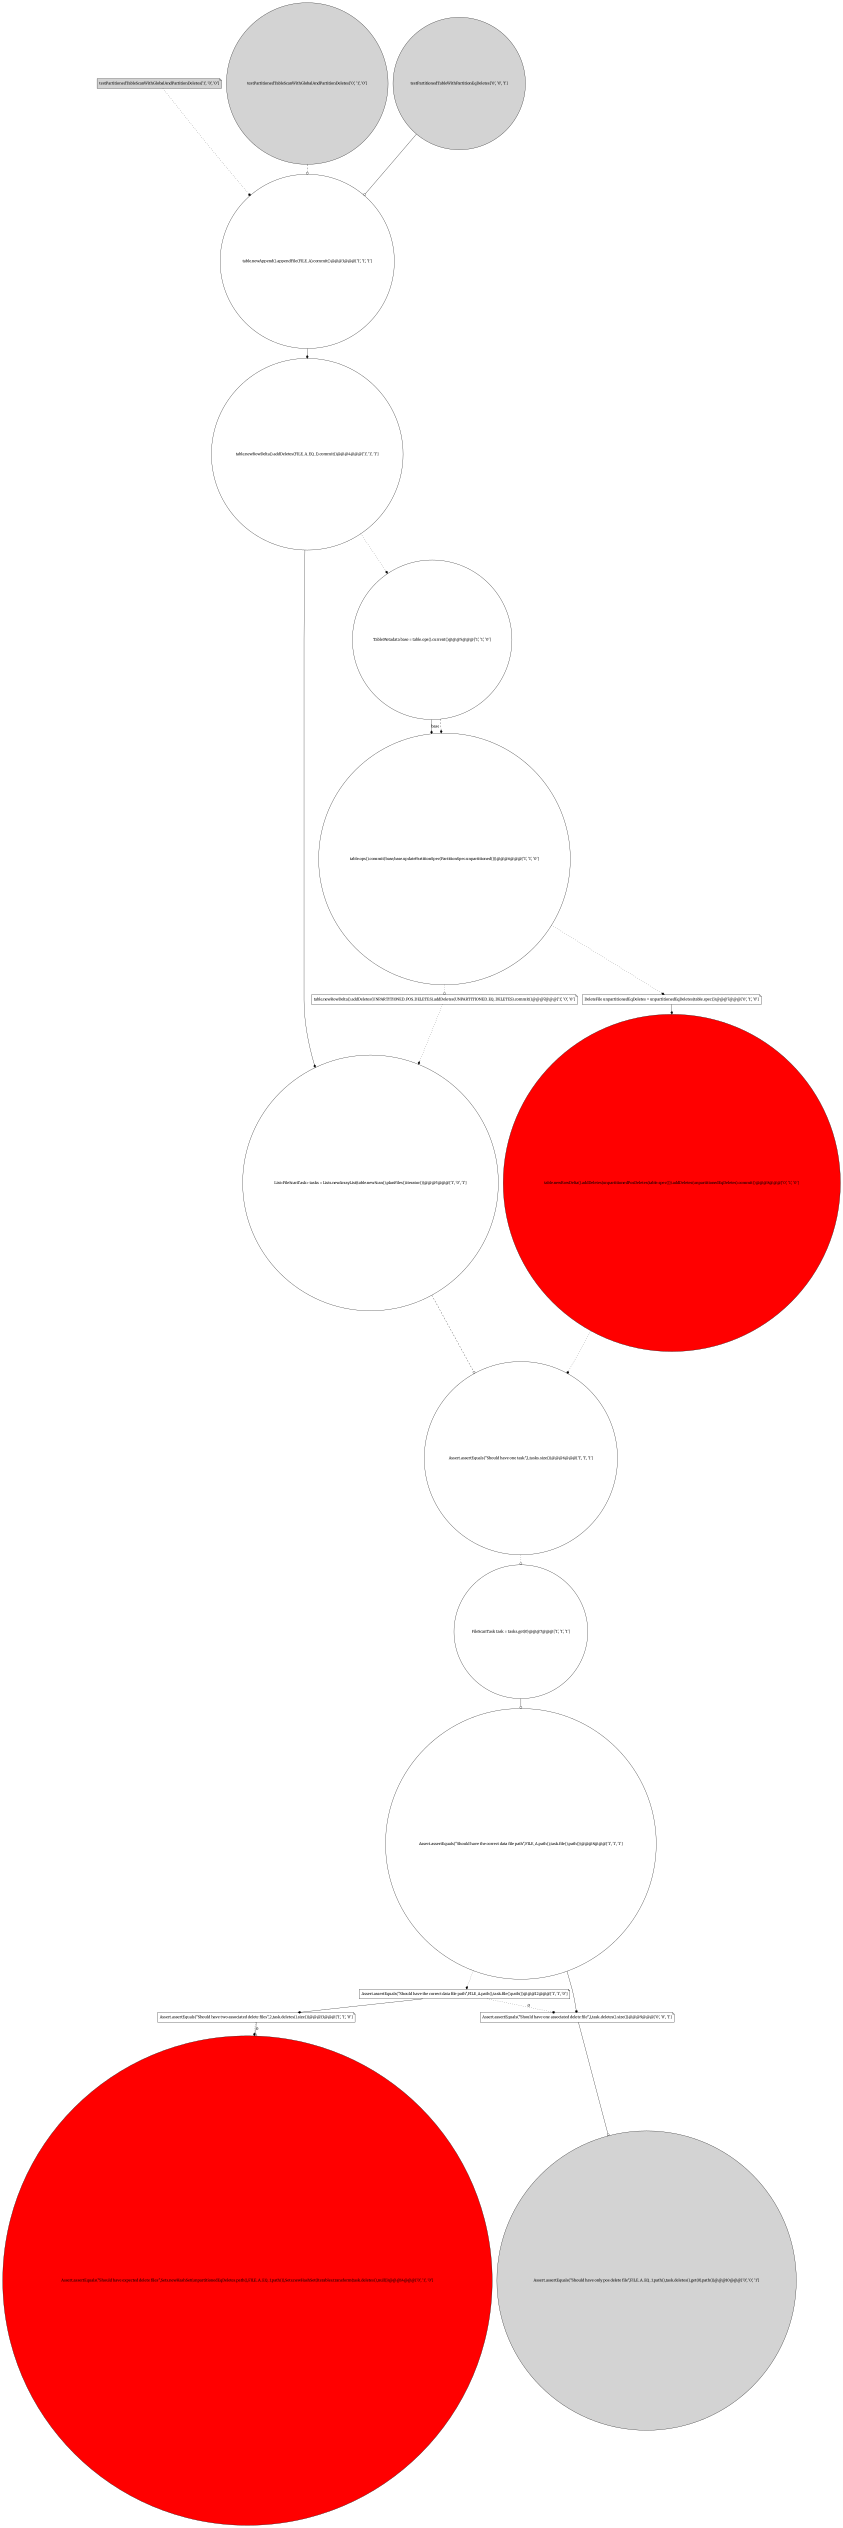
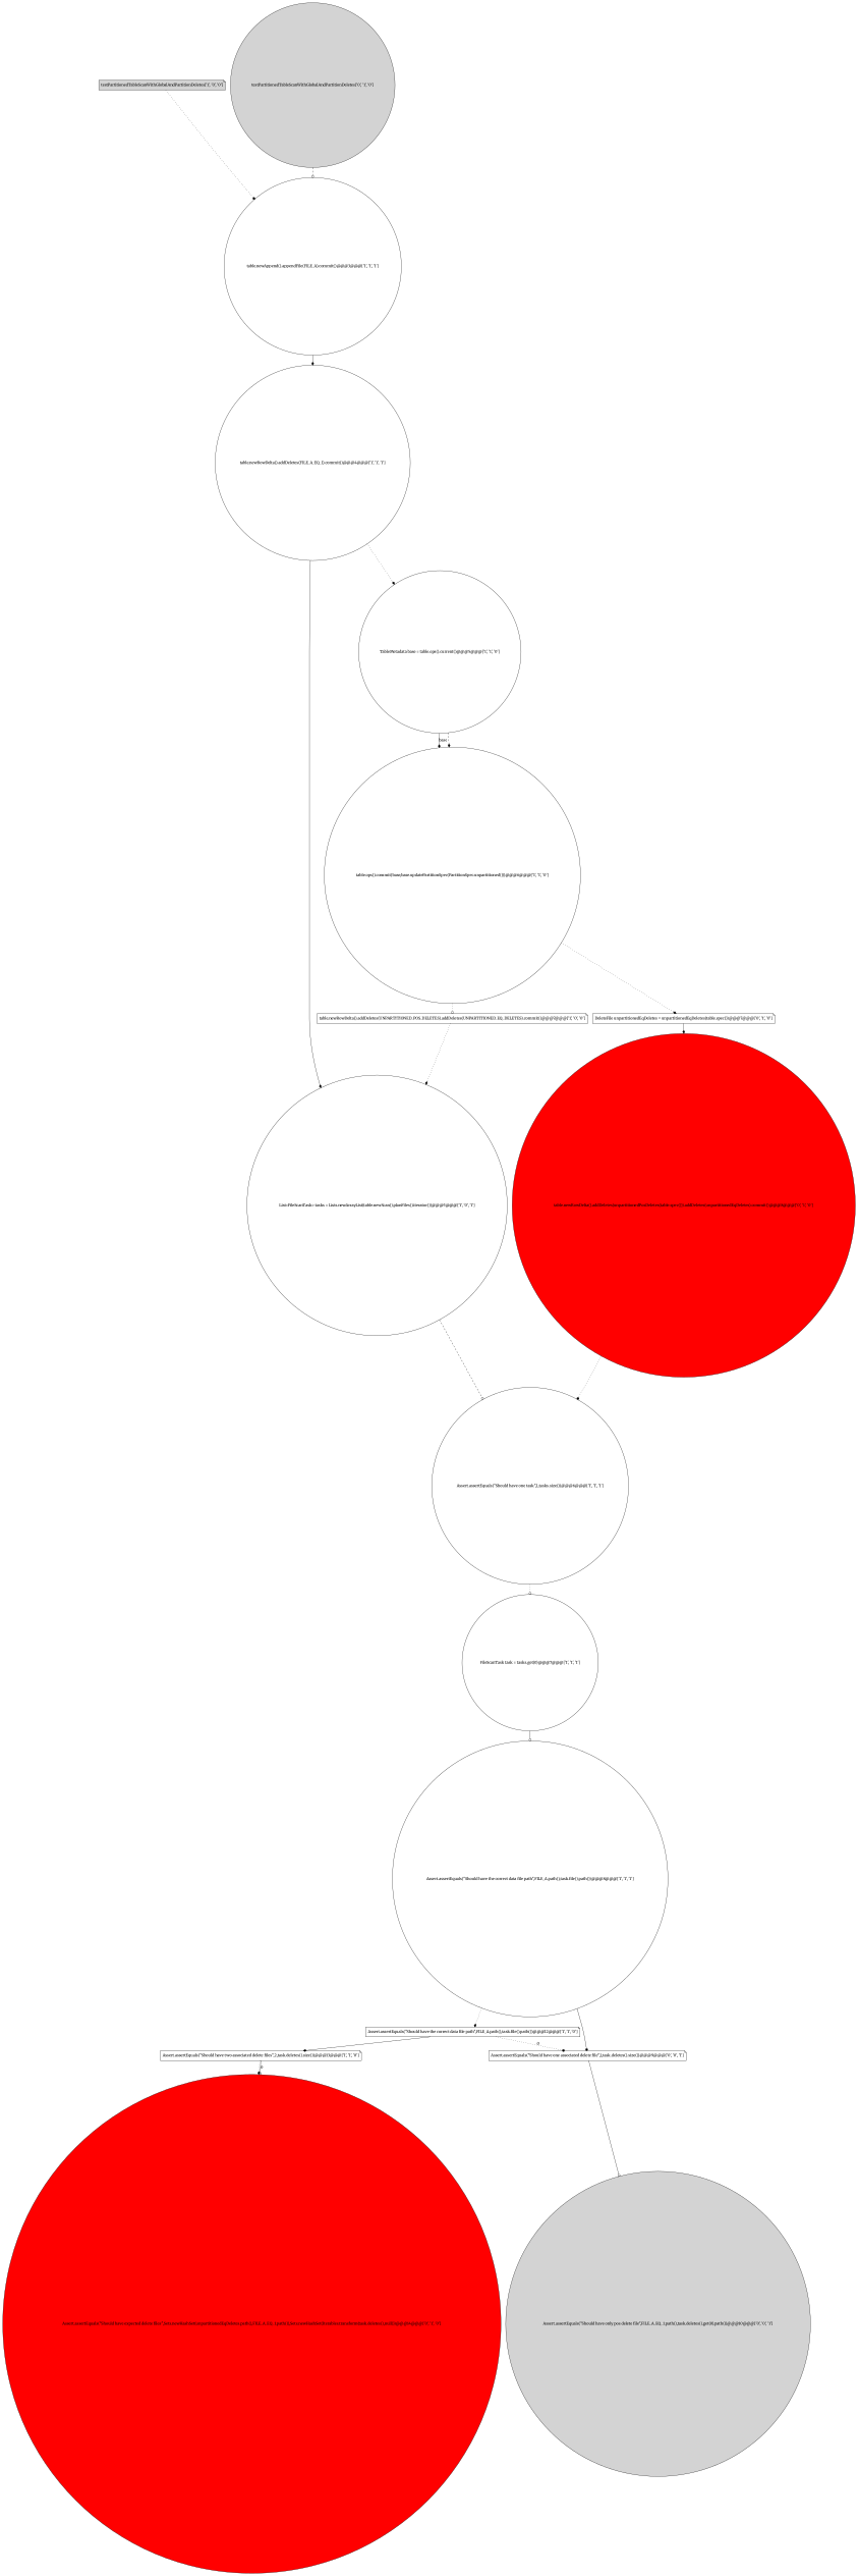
  digraph {
    fontname=Merriweather
    node [fillcolor=white shape=circle style=filled fontname=Merriweather]
    edge [style=dotted arrowhead=diamond fontname=Merriweather]
    n1 [fillcolor=lightgray label="testPartitionedTableScanWithGlobalAndPartitionDeletes['1', '0', '0']" shape=note]
    n2 [label="table.newAppend().appendFile(FILE_A).commit()@@@3@@@['1', '1', '1']"]
    n3 [fillcolor=red label="table.newRowDelta().addDeletes(unpartitionedPosDeletes(table.spec())).addDeletes(unpartitionedEqDeletes).commit()@@@8@@@['0', '1', '0']"]
    n4 [label="Assert.assertEquals(\"Should have one task\",1,tasks.size())@@@6@@@['1', '1', '1']"]
    n5 [fillcolor=lightgray label="testPartitionedTableScanWithGlobalAndPartitionDeletes['0', '1', '0']"]
    n6 [label="List<FileScanTask> tasks = Lists.newArrayList(table.newScan().planFiles().iterator())@@@5@@@['1', '0', '1']"]
    n7 [label="FileScanTask task = tasks.get(0)@@@7@@@['1', '1', '1']"]
    n8 [label="Assert.assertEquals(\"Should have the correct data file path\",FILE_A.path(),task.file().path())@@@12@@@['1', '1', '0']" shape=note]
    n9 [label="Assert.assertEquals(\"Should have two associated delete files\",2,task.deletes().size())@@@13@@@['1', '1', '0']" shape=note]
    n10 [label="Assert.assertEquals(\"Should have one associated delete file\",1,task.deletes().size())@@@9@@@['0', '0', '1']" shape=note]
    n11 [label="table.ops().commit(base,base.updatePartitionSpec(PartitionSpec.unpartitioned()))@@@6@@@['1', '1', '0']"]
    n12 [label="DeleteFile unpartitionedEqDeletes = unpartitionedEqDeletes(table.spec())@@@7@@@['0', '1', '0']" shape=note]
    n13 [label="table.newRowDelta().addDeletes(UNPARTITIONED_POS_DELETES).addDeletes(UNPARTITIONED_EQ_DELETES).commit()@@@7@@@['1', '0', '0']" shape=note]
    n14 [label="table.newRowDelta().addDeletes(FILE_A_EQ_1).commit()@@@4@@@['1', '1', '1']"]
    n15 [label="Assert.assertEquals(\"Should have the correct data file path\",FILE_A.path(),task.file().path())@@@8@@@['1', '1', '1']"]
    n16 [fillcolor=red label="Assert.assertEquals(\"Should have expected delete files\",Sets.newHashSet(unpartitionedEqDeletes.path(),FILE_A_EQ_1.path()),Sets.newHashSet(Iterables.transform(task.deletes(),null)))@@@14@@@['0', '1', '0']"]
-   n17 [fillcolor=lightgray label="testPartitionedTableWithPartitionEqDeletes['0', '0', '1']"]
    n18 [fillcolor=lightgray label="Assert.assertEquals(\"Should have only pos delete file\",FILE_A_EQ_1.path(),task.deletes().get(0).path())@@@10@@@['0', '0', '1']"]
    n19 [label="TableMetadata base = table.ops().current()@@@5@@@['1', '1', '0']"]
    n1 -> n2 [arrowhead=dot]
    n2 -> n14 [style=solid]
    n3 -> n4 [arrowhead=dot]
    n4 -> n7 [arrowhead=odot]
    n5 -> n2 [style=dashed arrowhead=odot]
    n6 -> n4 [style=dashed arrowhead=odot]
    n7 -> n15 [style=solid arrowhead=odot]
    n8 -> n9 [style=solid]
    n8 -> n10 [label=0 arrowhead=dot]
    n9 -> n16 [label=0 style=solid arrowhead=odot]
    n9 -> n16
    n10 -> n18 [style=solid arrowhead=odot]
    n11 -> n12
    n11 -> n13 [arrowhead=odot]
    n12 -> n3 [style=solid]
    n13 -> n6
    n14 -> n6 [style=solid]
    n14 -> n19
    n15 -> n8
    n15 -> n10 [style=solid arrowhead=dot]
-   n17 -> n2 [style=solid arrowhead=odot]
    n19 -> n11 [style=dashed]
    n19 -> n11 [label=base style=solid]
  }
